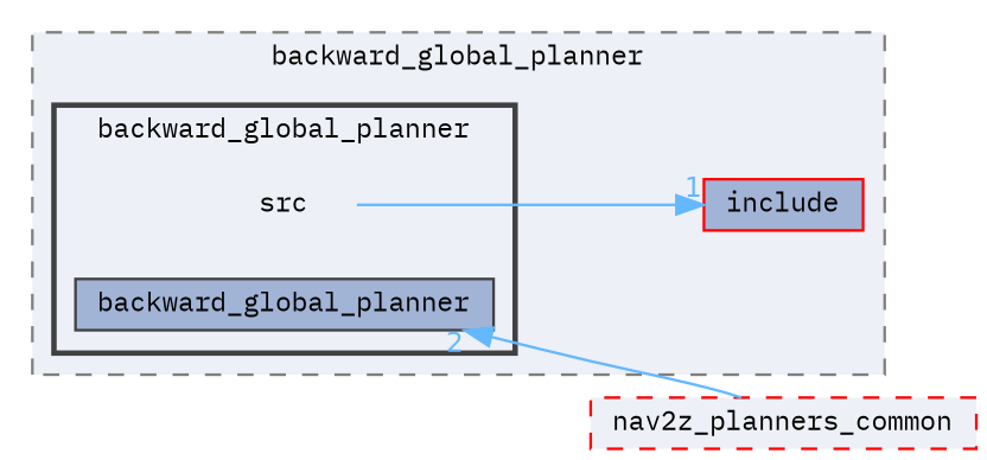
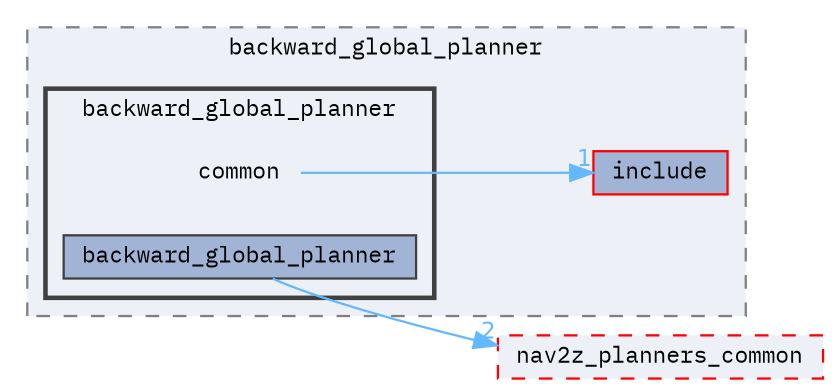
  digraph {
    compound=true
    fontname="IBM Plex Mono"
    rankdir=LR
    node [fontname="IBM Plex Mono" fontsize=10 shape=box color=red fillcolor="#a2b4d6" style=filled]
    edge [color=steelblue1 fontcolor=steelblue1 fontname="IBM Plex Mono" fontsize=10 labeldistance=1.5 labelfontname=Helvetica labelfontsize=10]
-   n1 [height=0.2 label=src shape=plaintext width=0.4 color="" fillcolor="" style=""]
+   n1 [height=0.2 label=common shape=plaintext width=0.4 color="" fillcolor="" style=""]
    n2 [color=grey25 height=0.2 label=backward_global_planner width=0.4]
    n3 [height=0.2 label=include width=0.4]
    n4 [fillcolor="#edf0f7" height=0.2 label=nav2z_planners_common style="filled,dashed" width=0.4]
    subgraph cluster_1 {
      bgcolor="#edf0f7"
      fontsize=10
      label=backward_global_planner
      pencolor=grey50
      style="filled,dashed"
      n3
      subgraph cluster_2 {
        bgcolor="#edf0f7"
        fontsize=10
        label=backward_global_planner
        pencolor=grey25
        style="filled,bold"
        n1
        n2
      }
    }
    n1 -> n3 [headlabel=1]
-   n4 -> n2 [headlabel=2]
+   n2 -> n4 [headlabel=2]
  }
